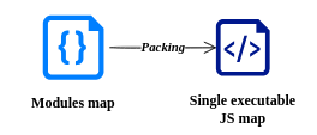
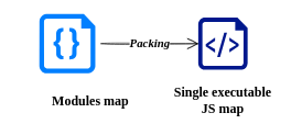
  <mxCell id="0" />
  <mxCell id="1" parent="0" />
  <mxCell id="2" value="" style="sketch=0;aspect=fixed;pointerEvents=1;shadow=0;dashed=0;html=1;strokeColor=none;labelPosition=center;verticalLabelPosition=bottom;verticalAlign=top;align=center;fillColor=#00188D;shape=mxgraph.azure.script_file;hachureGap=4;fontFamily=Architects Daughter;fontSource=https%3A%2F%2Ffonts.googleapis.com%2Fcss%3Ffamily%3DArchitects%2BDaughter;fontSize=20;" vertex="1" parent="1"><mxGeometry x="299.3" y="26" width="74.6" height="79.36" as="geometry" /></mxCell>
  <mxCell id="3" value="&lt;b&gt;Single executable JS map&lt;/b&gt;" style="text;html=1;strokeColor=none;fillColor=none;align=center;verticalAlign=middle;whiteSpace=wrap;rounded=0;sketch=1;hachureGap=4;fontFamily=Architects Daughter;fontSource=https%3A%2F%2Ffonts.googleapis.com%2Fcss%3Ffamily%3DArchitects%2BDaughter;fontSize=20;" vertex="1" parent="1"><mxGeometry x="256" y="136" width="161.2" height="30" as="geometry" /></mxCell>
  <mxCell id="4" value="&lt;font style=&quot;font-size: 18px;&quot;&gt;&lt;i style=&quot;&quot;&gt;&lt;b&gt;Packing&lt;/b&gt;&lt;/i&gt;&lt;/font&gt;" style="edgeStyle=orthogonalEdgeStyle;curved=1;rounded=0;sketch=1;hachureGap=4;orthogonalLoop=1;jettySize=auto;html=1;entryX=0;entryY=0.5;entryDx=0;entryDy=0;entryPerimeter=0;fontFamily=Architects Daughter;fontSource=https%3A%2F%2Ffonts.googleapis.com%2Fcss%3Ffamily%3DArchitects%2BDaughter;fontSize=16;endArrow=open;startSize=14;endSize=14;sourcePerimeterSpacing=8;targetPerimeterSpacing=8;" edge="1" parent="1" source="5" target="2"><mxGeometry relative="1" as="geometry" /></mxCell>
  <mxCell id="5" value="" style="sketch=0;aspect=fixed;pointerEvents=1;shadow=0;dashed=0;html=1;strokeColor=none;labelPosition=center;verticalLabelPosition=bottom;verticalAlign=top;align=center;fillColor=#007FFF;shape=mxgraph.azure.code_file;hachureGap=4;fontFamily=Architects Daughter;fontSource=https%3A%2F%2Ffonts.googleapis.com%2Fcss%3Ffamily%3DArchitects%2BDaughter;fontSize=20;" vertex="1" parent="1"><mxGeometry x="59" y="20.68" width="84.6" height="90" as="geometry" /></mxCell>
- <mxCell id="6" value="&lt;b&gt;Modules map&lt;/b&gt;" style="text;html=1;strokeColor=none;fillColor=none;align=center;verticalAlign=middle;whiteSpace=wrap;rounded=0;sketch=1;hachureGap=4;fontFamily=Architects Daughter;fontSource=https%3A%2F%2Ffonts.googleapis.com%2Fcss%3Ffamily%3DArchitects%2BDaughter;fontSize=20;" vertex="1" parent="1"><mxGeometry x="20.7" y="126" width="161.2" height="30" as="geometry" /></mxCell>
+ <mxCell id="6" value="&lt;b&gt;Modules map&lt;/b&gt;" style="text;html=1;strokeColor=none;fillColor=none;align=center;verticalAlign=middle;whiteSpace=wrap;rounded=0;sketch=1;hachureGap=4;fontFamily=Architects Daughter;fontSource=https%3A%2F%2Ffonts.googleapis.com%2Fcss%3Ffamily%3DArchitects%2BDaughter;fontSize=20;" vertex="1" parent="1"><mxGeometry x="55.7" y="136" width="161.2" height="30" as="geometry" /></mxCell>
